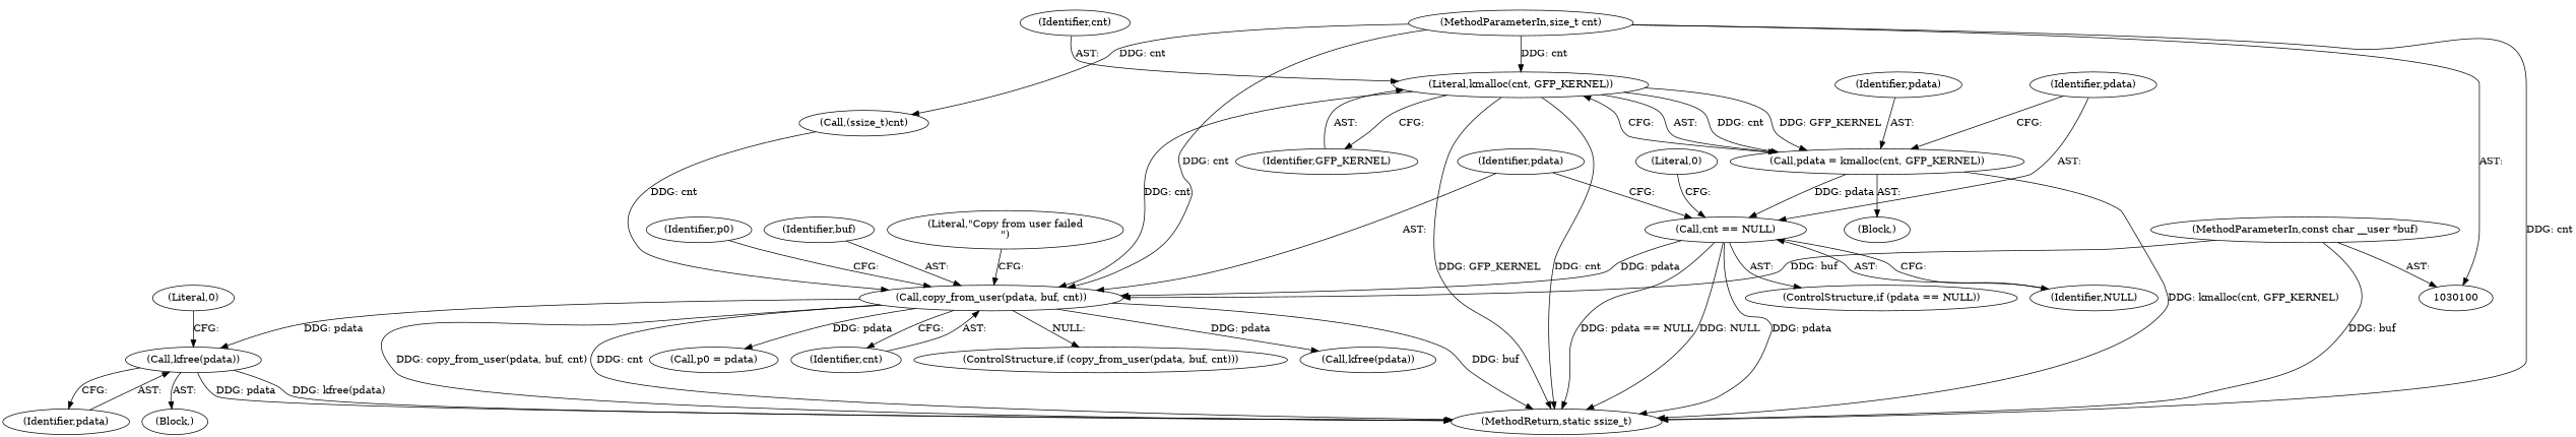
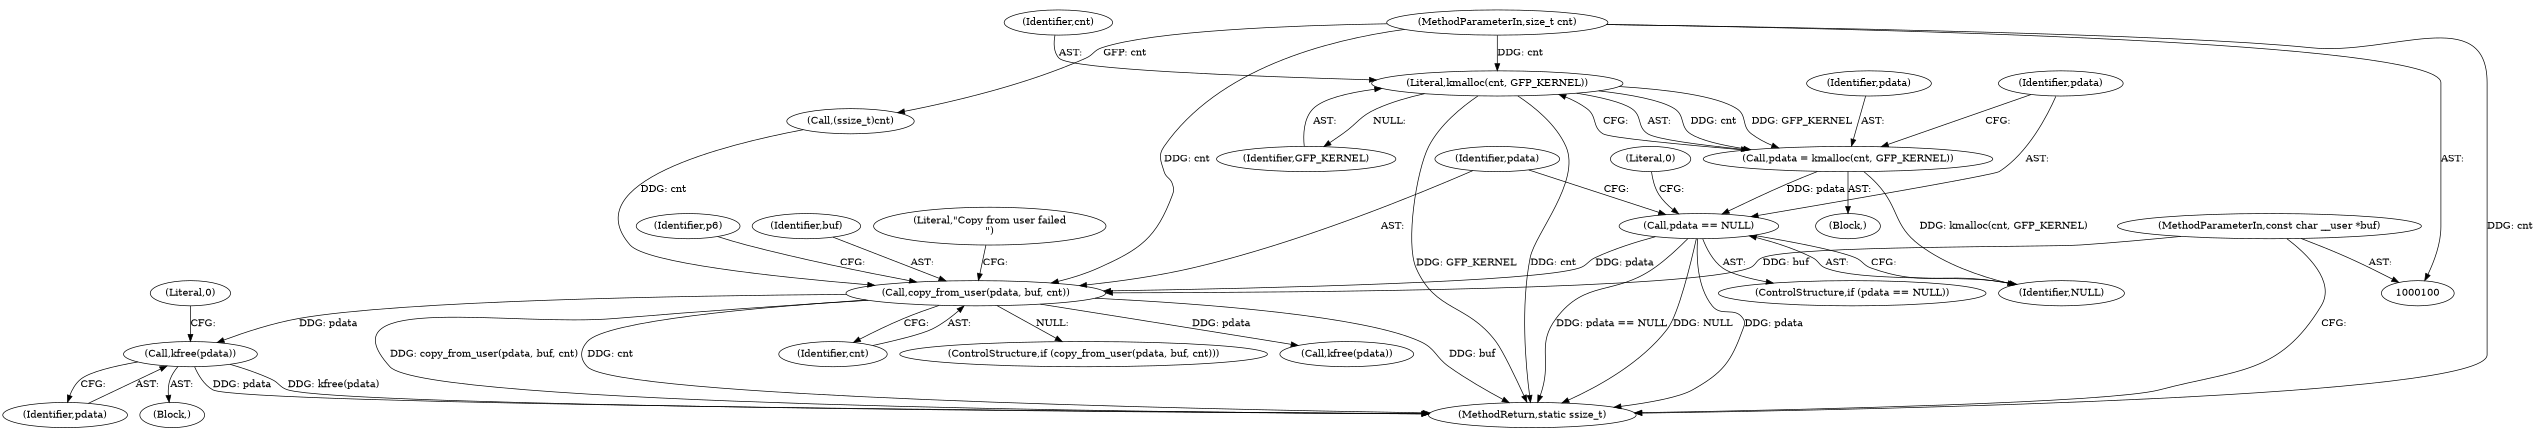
  digraph {
    n1 [label="(Call,kfree(pdata))"]
    n2 [label="(Identifier,pdata)"]
    n3 [label="(Block,)"]
    n4 [label="(MethodReturn,static ssize_t)"]
    n5 [label="(Call,copy_from_user(pdata, buf, cnt))"]
-   n6 [label="(Call,p0 = pdata)"]
    n7 [label="(Identifier,cnt)"]
    n8 [label="(ControlStructure,if (copy_from_user(pdata, buf, cnt)))"]
    n9 [label="(Call,kfree(pdata))"]
    n10 [label="(Call,(ssize_t)cnt)"]
-   n11 [label="(Call,cnt == NULL)"]
+   n11 [label="(Call,pdata == NULL)"]
    n12 [label="(ControlStructure,if (pdata == NULL))"]
    n13 [label="(Identifier,NULL)"]
    n14 [label="(Call,pdata = kmalloc(cnt, GFP_KERNEL))"]
    n15 [label="(Literal,kmalloc(cnt, GFP_KERNEL))"]
    n16 [label="(Block,)"]
    n17 [label="(Identifier,GFP_KERNEL)"]
    n18 [label="(MethodParameterIn,size_t cnt)"]
-   1000100 [label=1030100]
+   1000100
    n20 [label="(MethodParameterIn,const char __user *buf)"]
    n21 [label="(Identifier,cnt)"]
-   n22 [label="(Identifier,p0)"]
+   n22 [label="(Identifier,p6)"]
    n23 [label="(Literal,0)"]
    n24 [label="(Identifier,buf)"]
    n25 [label="(Identifier,pdata)"]
    n26 [label="(Literal,\"Copy from user failed\n\")"]
    n27 [label="(Identifier,pdata)"]
    n28 [label="(Literal,0)"]
    n29 [label="(Identifier,pdata)"]
    n1 -> n2 [label="CFG: "]
    n1 -> n3 [label="AST: "]
    n1 -> n4 [label="DDG: pdata"]
    n1 -> n4 [label="DDG: kfree(pdata)"]
    n2 -> n1 [label="AST: "]
    n5 -> n1 [label="DDG: pdata"]
    n5 -> n4 [label="DDG: cnt"]
    n5 -> n4 [label="DDG: buf"]
    n5 -> n4 [label="DDG: copy_from_user(pdata, buf, cnt)"]
-   n5 -> n6 [label="DDG: pdata"]
    n5 -> n7 [label="CFG: "]
    n5 -> n8 [label="NULL: "]
    n5 -> n9 [label="DDG: pdata"]
    n7 -> n5 [label="AST: "]
    n10 -> n5 [label="DDG: cnt"]
    n11 -> n4 [label="DDG: pdata"]
    n11 -> n4 [label="DDG: pdata == NULL"]
    n11 -> n4 [label="DDG: NULL"]
    n11 -> n5 [label="DDG: pdata"]
    n11 -> n12 [label="AST: "]
    n11 -> n13 [label="CFG: "]
    n13 -> n11 [label="AST: "]
-   n14 -> n4 [label="DDG: kmalloc(cnt, GFP_KERNEL)"]
+   n14 -> n13 [label="DDG: kmalloc(cnt, GFP_KERNEL)"]
    n14 -> n11 [label="DDG: pdata"]
    n14 -> n15 [label="CFG: "]
    n14 -> n16 [label="AST: "]
    n15 -> n4 [label="DDG: GFP_KERNEL"]
    n15 -> n4 [label="DDG: cnt"]
-   n15 -> n5 [label="DDG: cnt"]
    n15 -> n14 [label="AST: "]
    n15 -> n14 [label="DDG: cnt"]
    n15 -> n14 [label="DDG: GFP_KERNEL"]
-   n15 -> n17 [label="CFG: "]
+   n15 -> n17 [label="NULL: "]
    n17 -> n15 [label="AST: "]
    n18 -> n4 [label="DDG: cnt"]
    n18 -> n5 [label="DDG: cnt"]
-   n18 -> n10 [label="DDG: cnt"]
+   n18 -> n10 [label="GFP: cnt"]
    n18 -> n15 [label="DDG: cnt"]
    n18 -> 1000100 [label="AST: "]
-   n20 -> n4 [label="DDG: buf"]
+   n20 -> n4 [label="CFG: "]
    n20 -> n5 [label="DDG: buf"]
    n20 -> 1000100 [label="AST: "]
    n21 -> n15 [label="AST: "]
    n22 -> n5 [label="CFG: "]
    n23 -> n1 [label="CFG: "]
    n24 -> n5 [label="AST: "]
    n25 -> n14 [label="AST: "]
    n26 -> n5 [label="CFG: "]
    n27 -> n11 [label="AST: "]
    n27 -> n14 [label="CFG: "]
    n28 -> n11 [label="CFG: "]
    n29 -> n5 [label="AST: "]
    n29 -> n11 [label="CFG: "]
  }
